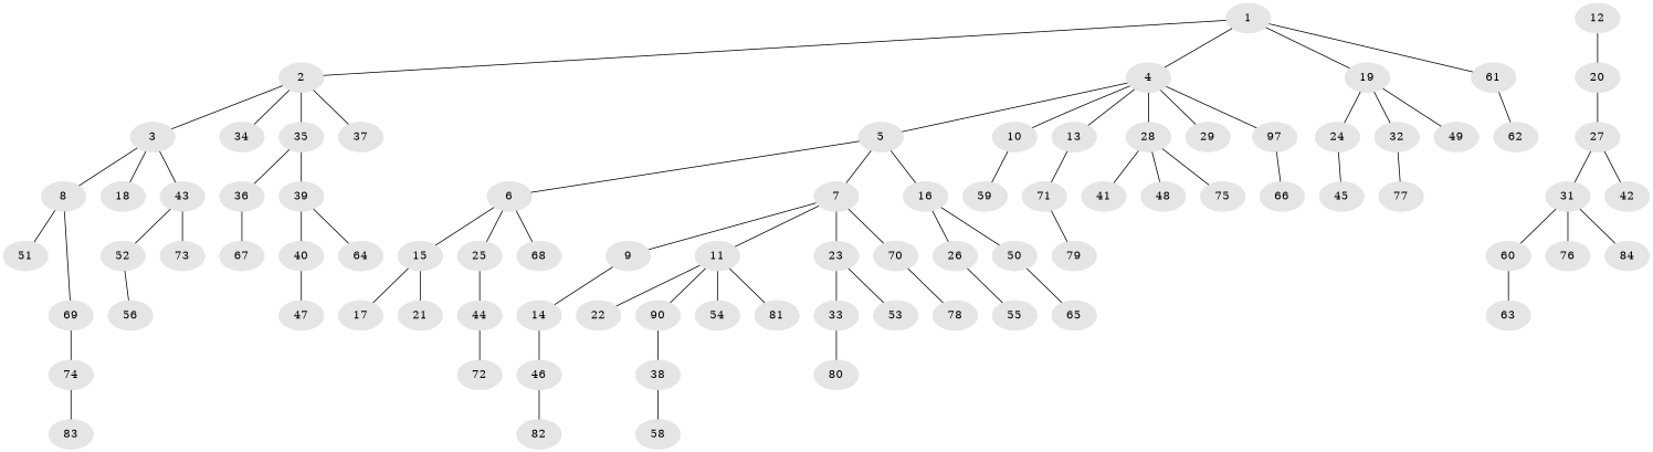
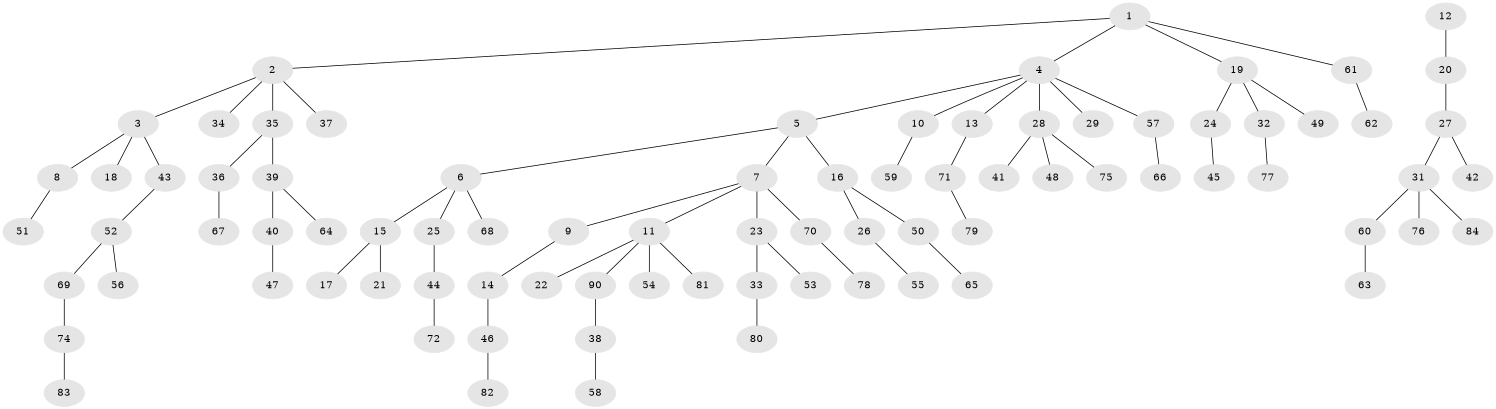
  graph {
    node [color=gray90 style=filled]
    1
    2
    4
    19
    61
    3
    34
    35
    37
    5
    10
    13
    28
    29
-   57 [label=97]
+   57
    24
    32
    49
    62
    8
    18
    43
    36
    39
    51
    69
    52
-   73
    6
    7
    16
    59
    71
    41
    48
    75
    66
    15
    25
    68
    9
    11
    23
    70
    26
    50
    17
    21
    44
    14
    22
    n52 [label=90]
    54
    81
    12
    20
    33
    53
    78
    74
    46
    38
    27
    79
    82
    55
    65
    45
    77
    31
    42
    80
    72
    60
    76
    84
    58
    63
    67
    40
    64
    47
    56
    83
    1 -- 2
    1 -- 4
    1 -- 19
    1 -- 61
    2 -- 3
    2 -- 34
    2 -- 35
    2 -- 37
    4 -- 5
    4 -- 10
    4 -- 13
    4 -- 28
    4 -- 29
    4 -- 57
    19 -- 24
    19 -- 32
    19 -- 49
    61 -- 62
    3 -- 8
    3 -- 18
    3 -- 43
    35 -- 36
    35 -- 39
    5 -- 6
    5 -- 7
    5 -- 16
    10 -- 59
    13 -- 71
    28 -- 41
    28 -- 48
    28 -- 75
    57 -- 66
    24 -- 45
    32 -- 77
    8 -- 51
-   8 -- 69
+   52 -- 69
    43 -- 52
-   43 -- 73
    36 -- 67
    39 -- 40
    39 -- 64
    69 -- 74
    52 -- 56
    6 -- 15
    6 -- 25
    6 -- 68
    7 -- 9
    7 -- 11
    7 -- 23
    7 -- 70
    16 -- 26
    16 -- 50
    71 -- 79
    15 -- 17
    15 -- 21
    25 -- 44
    9 -- 14
    11 -- 22
    11 -- n52
    11 -- 54
    11 -- 81
    23 -- 33
    23 -- 53
    70 -- 78
    26 -- 55
    50 -- 65
    44 -- 72
    14 -- 46
    n52 -- 38
    12 -- 20
    20 -- 27
    33 -- 80
    74 -- 83
    46 -- 82
    38 -- 58
    27 -- 31
    27 -- 42
    31 -- 60
    31 -- 76
    31 -- 84
    60 -- 63
    40 -- 47
  }
